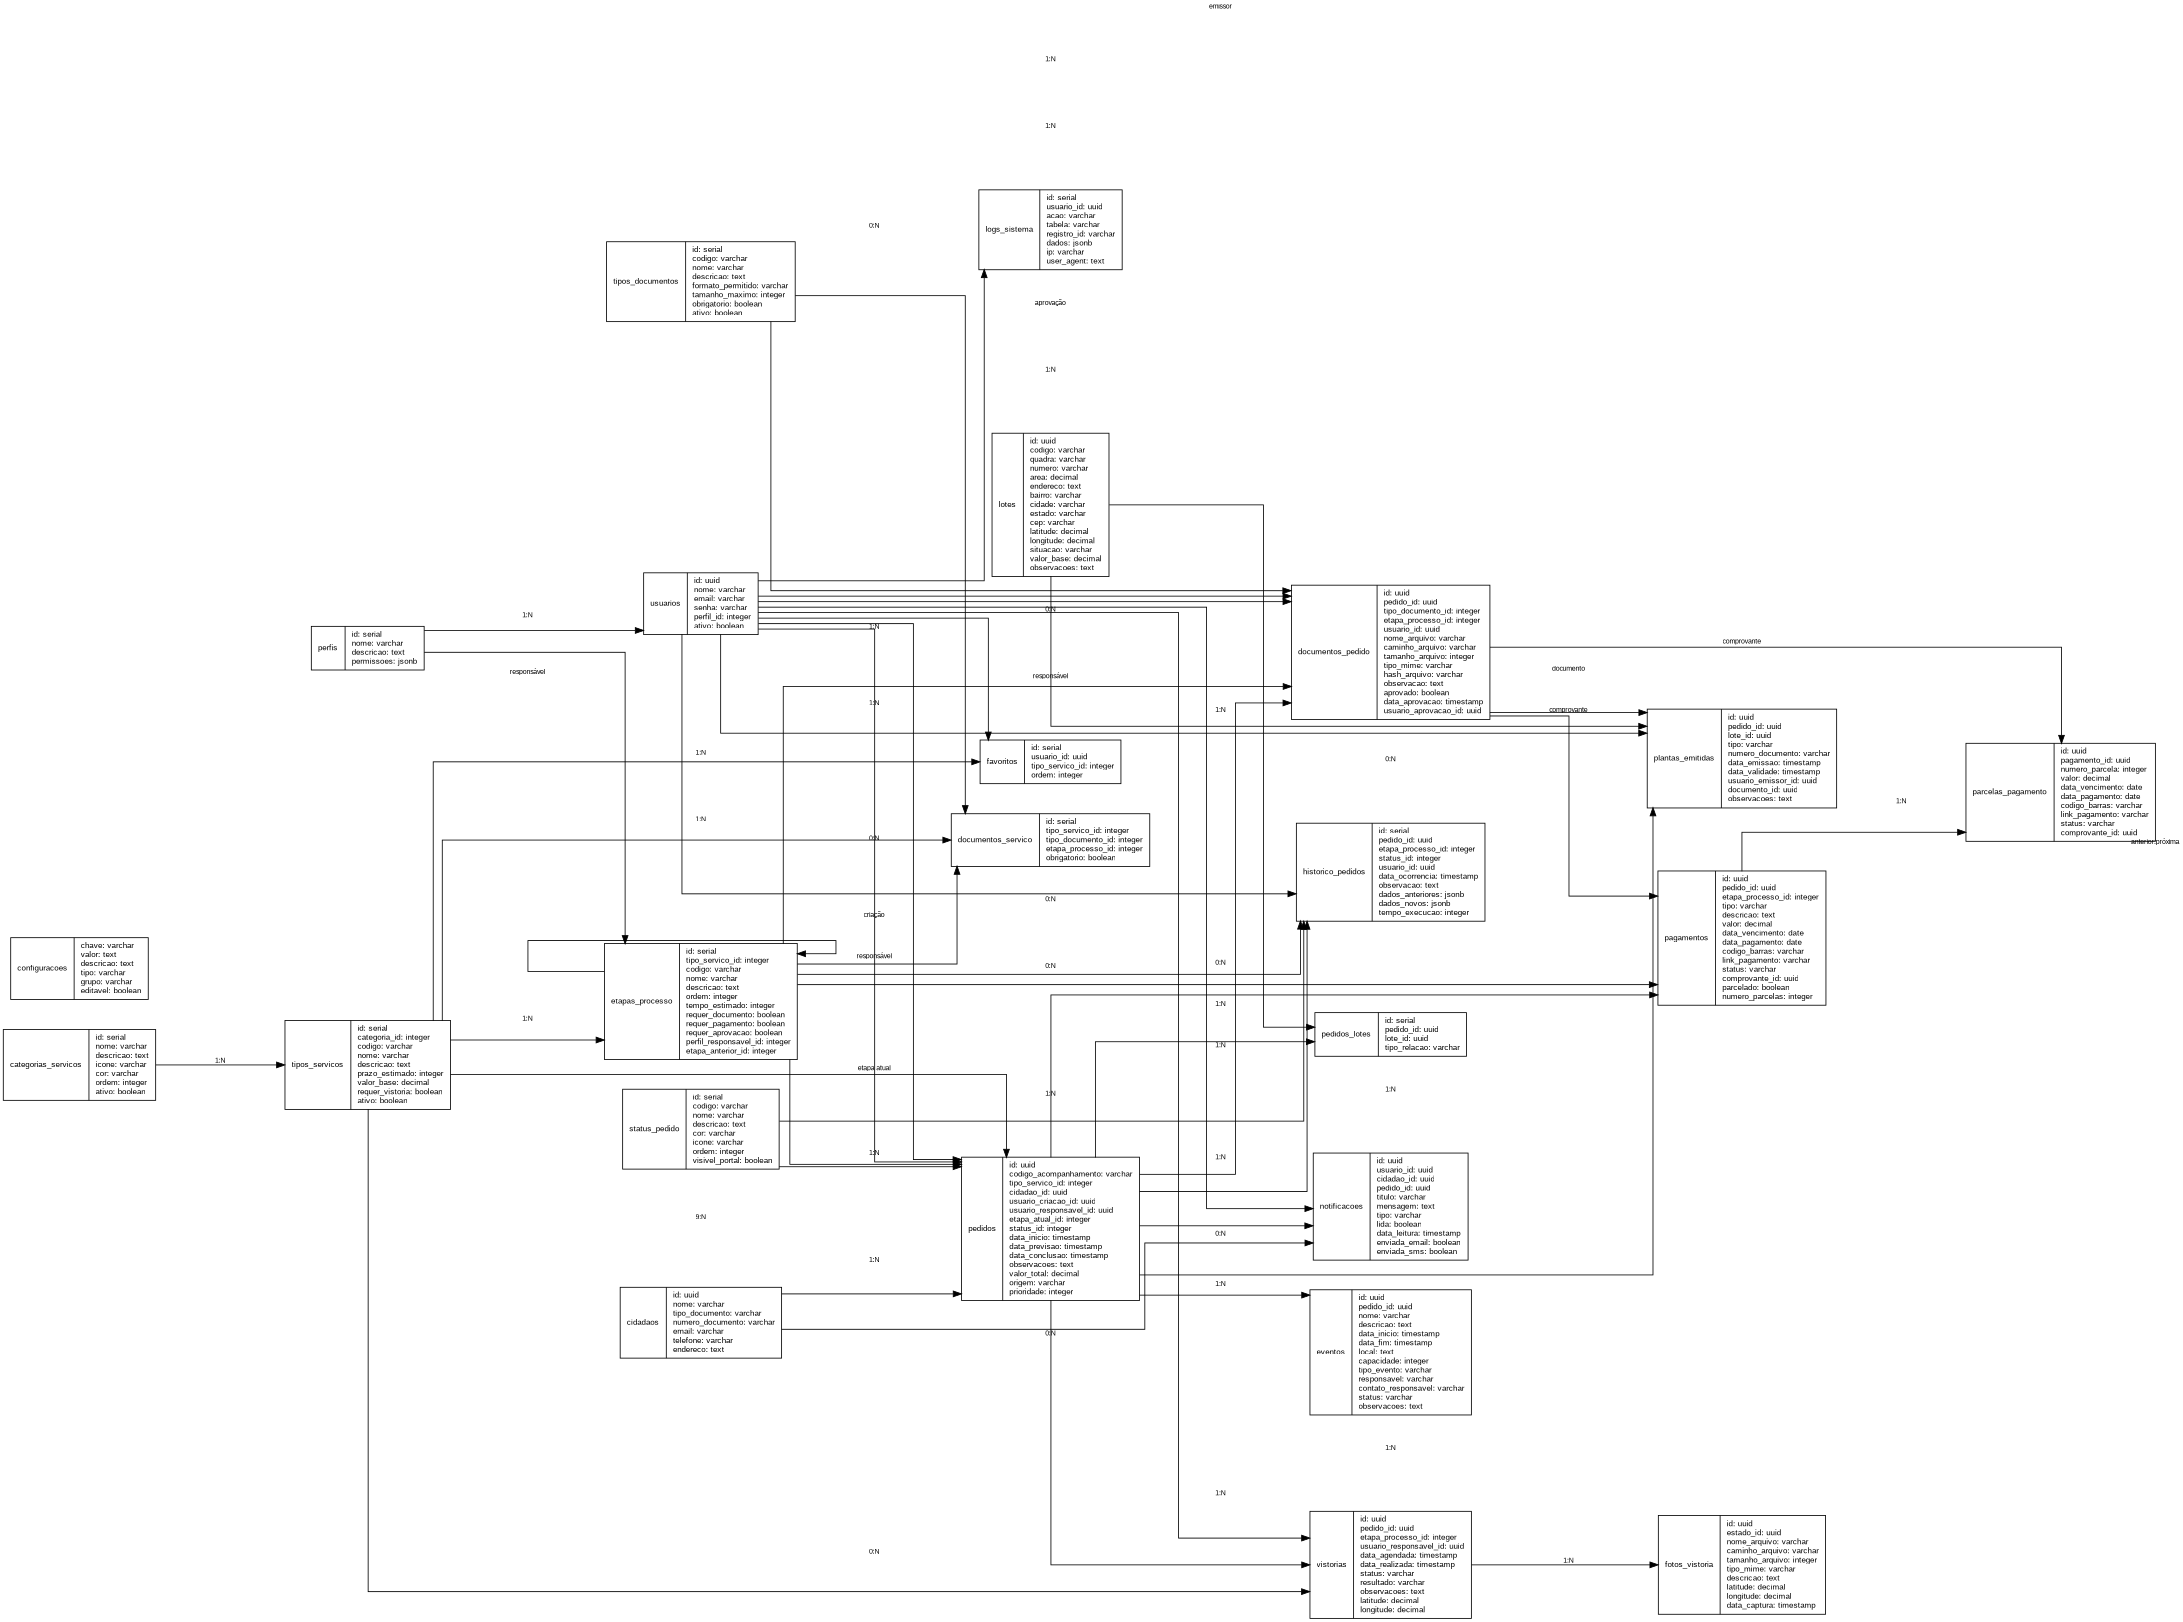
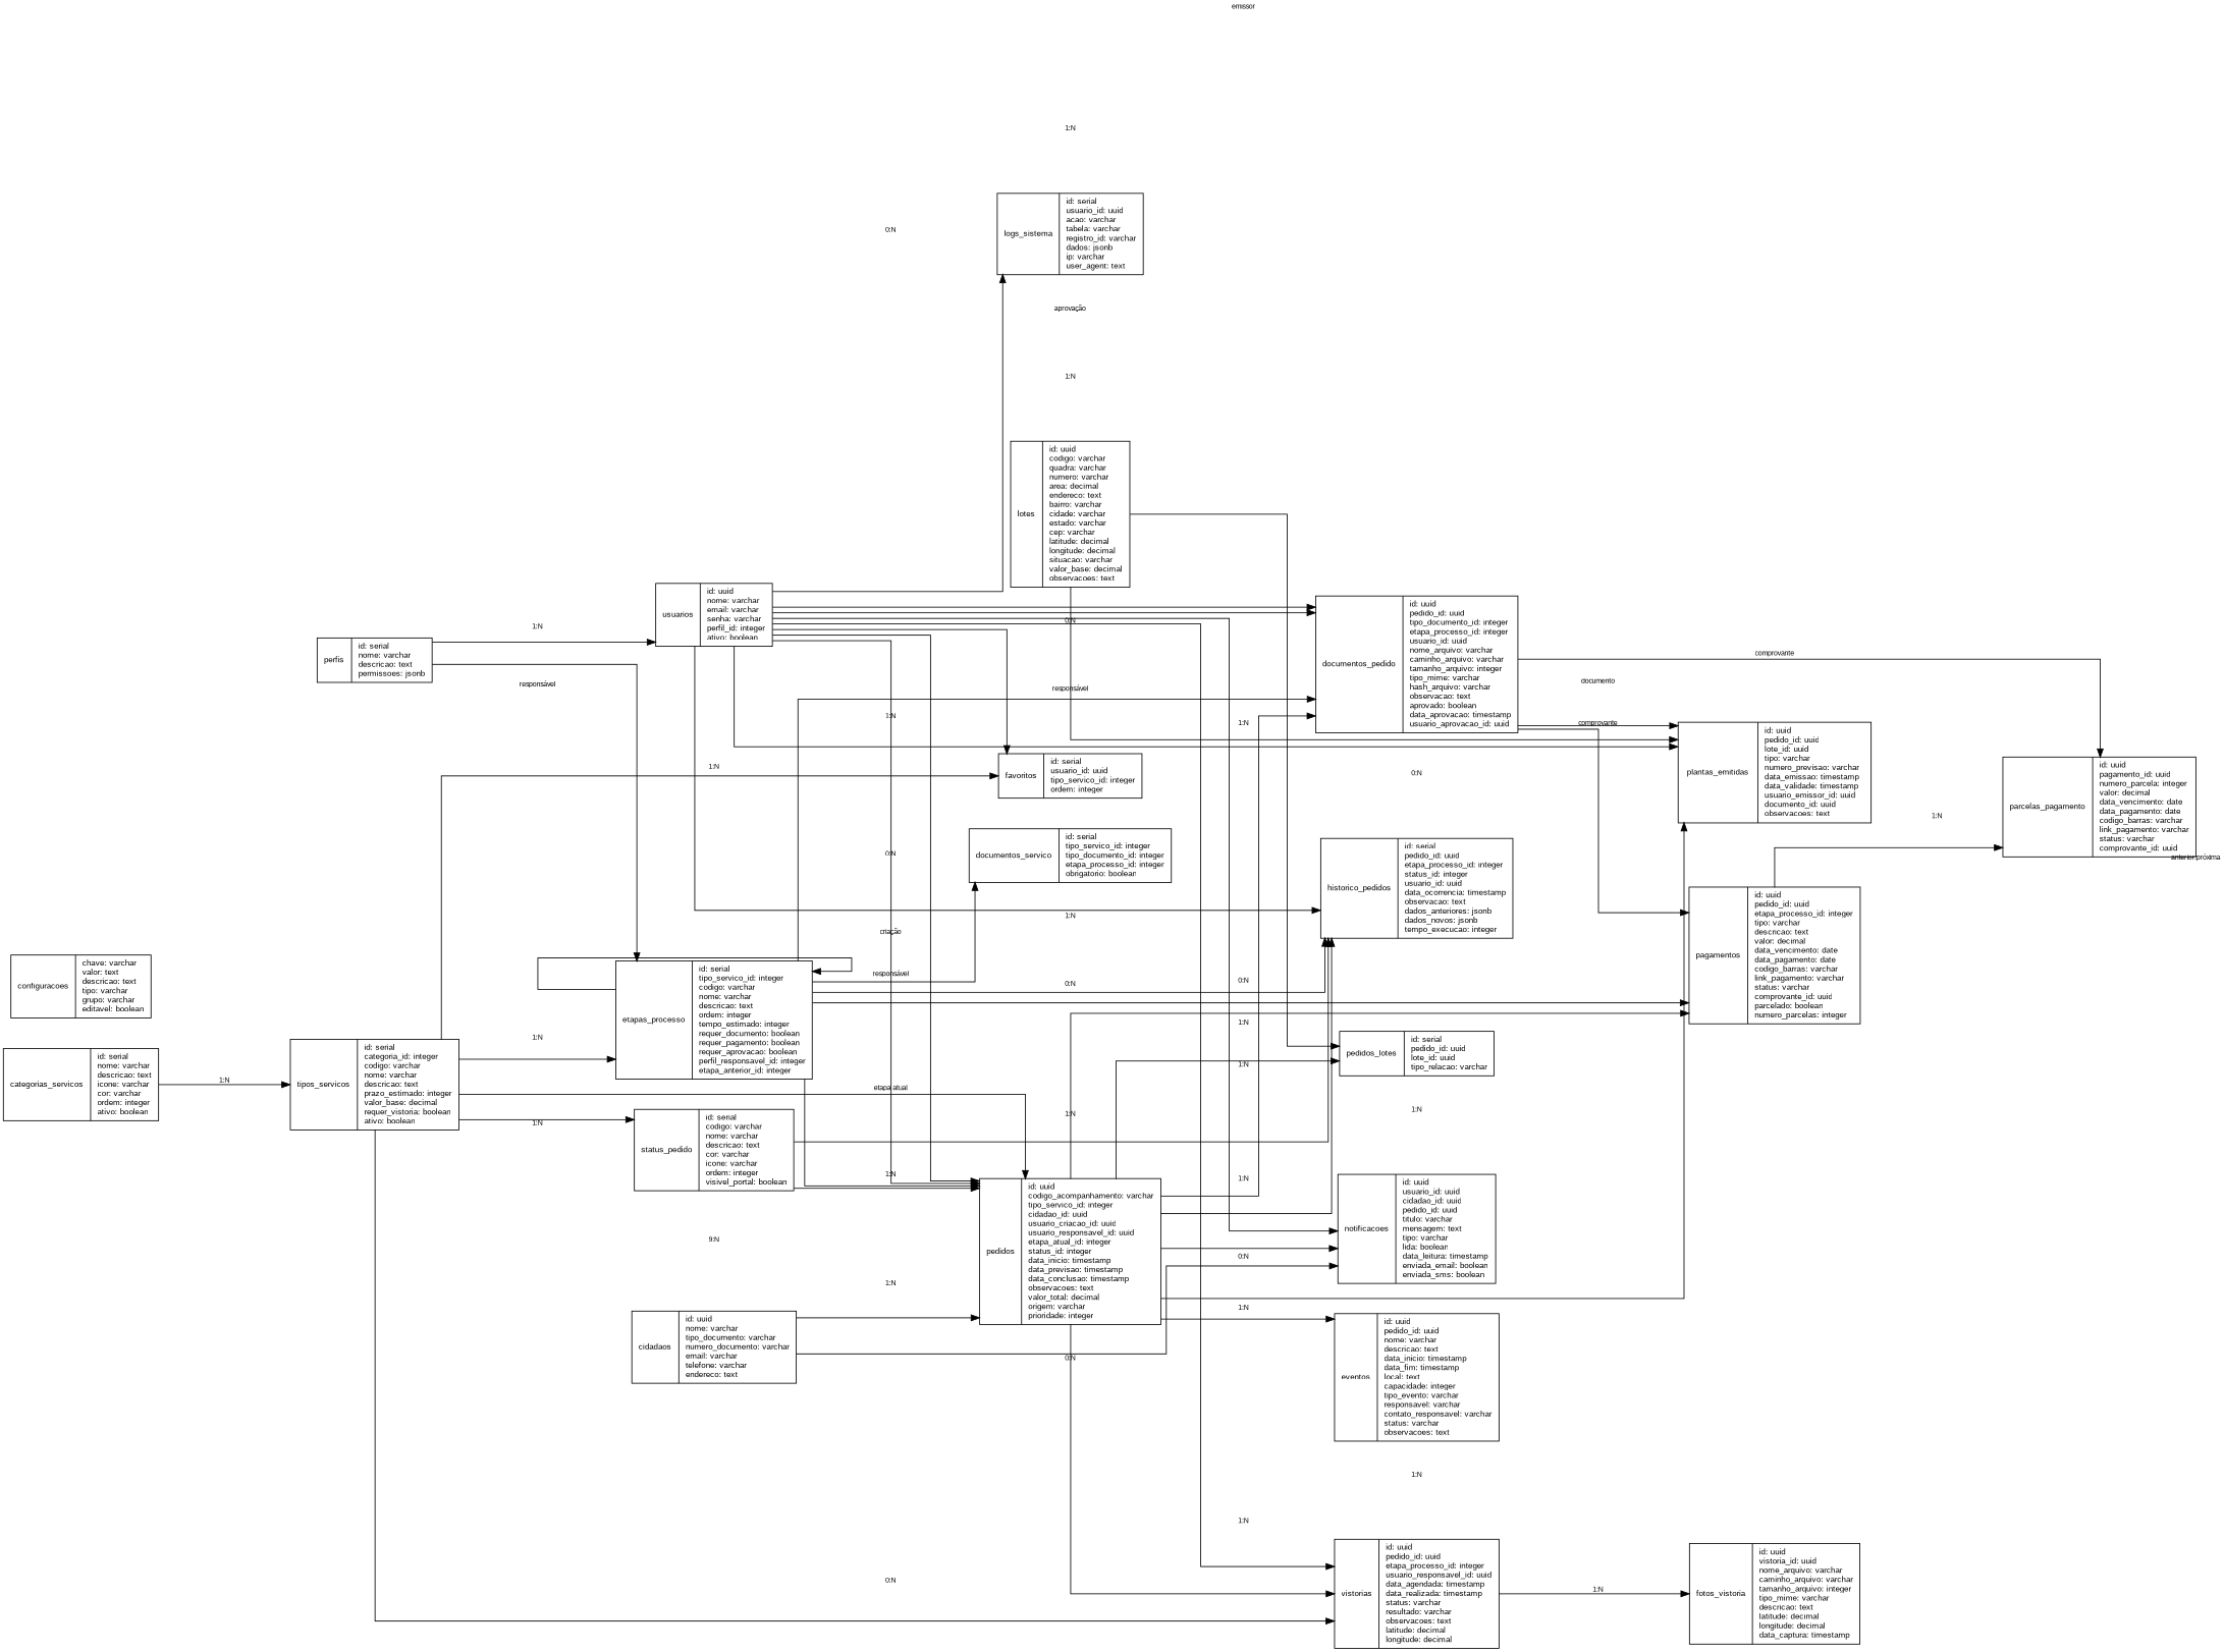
  digraph {
    nodesep=0.5
    rankdir=LR
    ranksep=2
    splines=ortho
    node [fontname=Arial fontsize=10 shape=record]
    edge [fontname=Arial fontsize=8]
    n1 [label="{perfis|id: serial\lnome: varchar\ldescricao: text\lpermissoes: jsonb\l}"]
    n2 [label="{usuarios|id: uuid\lnome: varchar\lemail: varchar\lsenha: varchar\lperfil_id: integer\lativo: boolean\l}"]
    n3 [label="{etapas_processo|id: serial\ltipo_servico_id: integer\lcodigo: varchar\lnome: varchar\ldescricao: text\lordem: integer\ltempo_estimado: integer\lrequer_documento: boolean\lrequer_pagamento: boolean\lrequer_aprovacao: boolean\lperfil_responsavel_id: integer\letapa_anterior_id: integer\l}"]
    n4 [label="{pedidos|id: uuid\lcodigo_acompanhamento: varchar\ltipo_servico_id: integer\lcidadao_id: uuid\lusuario_criacao_id: uuid\lusuario_responsavel_id: uuid\letapa_atual_id: integer\lstatus_id: integer\ldata_inicio: timestamp\ldata_previsao: timestamp\ldata_conclusao: timestamp\lobservacoes: text\lvalor_total: decimal\lorigem: varchar\lprioridade: integer\l}"]
    n5 [label="{historico_pedidos|id: serial\lpedido_id: uuid\letapa_processo_id: integer\lstatus_id: integer\lusuario_id: uuid\ldata_ocorrencia: timestamp\lobservacao: text\ldados_anteriores: jsonb\ldados_novos: jsonb\ltempo_execucao: integer\l}"]
    n6 [label="{documentos_pedido|id: uuid\lpedido_id: uuid\ltipo_documento_id: integer\letapa_processo_id: integer\lusuario_id: uuid\lnome_arquivo: varchar\lcaminho_arquivo: varchar\ltamanho_arquivo: integer\ltipo_mime: varchar\lhash_arquivo: varchar\lobservacao: text\laprovado: boolean\ldata_aprovacao: timestamp\lusuario_aprovacao_id: uuid\l}"]
    n7 [label="{vistorias|id: uuid\lpedido_id: uuid\letapa_processo_id: integer\lusuario_responsavel_id: uuid\ldata_agendada: timestamp\ldata_realizada: timestamp\lstatus: varchar\lresultado: varchar\lobservacoes: text\llatitude: decimal\llongitude: decimal\l}"]
-   n8 [label="{plantas_emitidas|id: uuid\lpedido_id: uuid\llote_id: uuid\ltipo: varchar\lnumero_documento: varchar\ldata_emissao: timestamp\ldata_validade: timestamp\lusuario_emissor_id: uuid\ldocumento_id: uuid\lobservacoes: text\l}"]
+   n8 [label="{plantas_emitidas|id: uuid\lpedido_id: uuid\llote_id: uuid\ltipo: varchar\lnumero_previsao: varchar\ldata_emissao: timestamp\ldata_validade: timestamp\lusuario_emissor_id: uuid\ldocumento_id: uuid\lobservacoes: text\l}"]
    n9 [label="{favoritos|id: serial\lusuario_id: uuid\ltipo_servico_id: integer\lordem: integer\l}"]
    n10 [label="{notificacoes|id: uuid\lusuario_id: uuid\lcidadao_id: uuid\lpedido_id: uuid\ltitulo: varchar\lmensagem: text\ltipo: varchar\llida: boolean\ldata_leitura: timestamp\lenviada_email: boolean\lenviada_sms: boolean\l}"]
    n11 [label="{logs_sistema|id: serial\lusuario_id: uuid\lacao: varchar\ltabela: varchar\lregistro_id: varchar\ldados: jsonb\lip: varchar\luser_agent: text\l}"]
    n12 [label="{documentos_servico|id: serial\ltipo_servico_id: integer\ltipo_documento_id: integer\letapa_processo_id: integer\lobrigatorio: boolean\l}"]
    n13 [label="{pagamentos|id: uuid\lpedido_id: uuid\letapa_processo_id: integer\ltipo: varchar\ldescricao: text\lvalor: decimal\ldata_vencimento: date\ldata_pagamento: date\lcodigo_barras: varchar\llink_pagamento: varchar\lstatus: varchar\lcomprovante_id: uuid\lparcelado: boolean\lnumero_parcelas: integer\l}"]
    n14 [label="{pedidos_lotes|id: serial\lpedido_id: uuid\llote_id: uuid\ltipo_relacao: varchar\l}"]
    n15 [label="{eventos|id: uuid\lpedido_id: uuid\lnome: varchar\ldescricao: text\ldata_inicio: timestamp\ldata_fim: timestamp\llocal: text\lcapacidade: integer\ltipo_evento: varchar\lresponsavel: varchar\lcontato_responsavel: varchar\lstatus: varchar\lobservacoes: text\l}"]
    n16 [label="{parcelas_pagamento|id: uuid\lpagamento_id: uuid\lnumero_parcela: integer\lvalor: decimal\ldata_vencimento: date\ldata_pagamento: date\lcodigo_barras: varchar\llink_pagamento: varchar\lstatus: varchar\lcomprovante_id: uuid\l}"]
-   n17 [label="{fotos_vistoria|id: uuid\lestado_id: uuid\lnome_arquivo: varchar\lcaminho_arquivo: varchar\ltamanho_arquivo: integer\ltipo_mime: varchar\ldescricao: text\llatitude: decimal\llongitude: decimal\ldata_captura: timestamp\l}"]
+   n17 [label="{fotos_vistoria|id: uuid\lvistoria_id: uuid\lnome_arquivo: varchar\lcaminho_arquivo: varchar\ltamanho_arquivo: integer\ltipo_mime: varchar\ldescricao: text\llatitude: decimal\llongitude: decimal\ldata_captura: timestamp\l}"]
    n18 [label="{cidadaos|id: uuid\lnome: varchar\ltipo_documento: varchar\lnumero_documento: varchar\lemail: varchar\ltelefone: varchar\lendereco: text\l}"]
    n19 [label="{categorias_servicos|id: serial\lnome: varchar\ldescricao: text\licone: varchar\lcor: varchar\lordem: integer\lativo: boolean\l}"]
    n20 [label="{tipos_servicos|id: serial\lcategoria_id: integer\lcodigo: varchar\lnome: varchar\ldescricao: text\lprazo_estimado: integer\lvalor_base: decimal\lrequer_vistoria: boolean\lativo: boolean\l}"]
-   n21 [label="{tipos_documentos|id: serial\lcodigo: varchar\lnome: varchar\ldescricao: text\lformato_permitido: varchar\ltamanho_maximo: integer\lobrigatorio: boolean\lativo: boolean\l}"]
    n22 [label="{status_pedido|id: serial\lcodigo: varchar\lnome: varchar\ldescricao: text\lcor: varchar\licone: varchar\lordem: integer\lvisivel_portal: boolean\l}"]
    n23 [label="{lotes|id: uuid\lcodigo: varchar\lquadra: varchar\lnumero: varchar\larea: decimal\lendereco: text\lbairro: varchar\lcidade: varchar\lestado: varchar\lcep: varchar\llatitude: decimal\llongitude: decimal\lsituacao: varchar\lvalor_base: decimal\lobservacoes: text\l}"]
    n24 [label="{configuracoes|chave: varchar\lvalor: text\ldescricao: text\ltipo: varchar\lgrupo: varchar\leditavel: boolean\l}"]
    n1 -> n2 [label="1:N"]
    n1 -> n3 [label="responsável"]
    n2 -> n4 [label="criação"]
    n2 -> n4 [label="responsável"]
    n2 -> n5 [label="1:N"]
    n2 -> n6 [label="1:N"]
    n2 -> n6 [label="aprovação"]
    n2 -> n7 [label="responsável"]
    n2 -> n8 [label=emissor]
    n2 -> n9 [label="1:N"]
    n2 -> n10 [label="0:N"]
    n2 -> n11 [label="0:N"]
    n3 -> n3 [label="anterior:próxima"]
    n3 -> n4 [label="etapa atual"]
    n3 -> n5 [label="0:N"]
-   n3 -> n6 [label="0:N"]
+   n3 -> n6 [label="1:N"]
    n3 -> n12 [label="0:N"]
    n3 -> n13 [label="0:N"]
    n4 -> n5 [label="1:N"]
    n4 -> n6 [label="1:N"]
    n4 -> n7 [label="1:N"]
    n4 -> n8 [label="1:N"]
    n4 -> n10 [label="0:N"]
    n4 -> n13 [label="1:N"]
    n4 -> n14 [label="1:N"]
    n4 -> n15 [label="1:N"]
    n6 -> n8 [label=documento]
    n6 -> n13 [label=comprovante]
    n6 -> n16 [label=comprovante]
    n7 -> n17 [label="1:N"]
    n13 -> n16 [label="1:N"]
    n18 -> n4 [label="1:N"]
    n18 -> n10 [label="0:N"]
    n19 -> n20 [label="1:N"]
    n20 -> n3 [label="1:N"]
    n20 -> n4 [label="9:N"]
    n20 -> n7 [label="0:N"]
    n20 -> n9 [label="1:N"]
-   n20 -> n12 [label="1:N"]
-   n21 -> n6 [label="1:N"]
-   n21 -> n12 [label="1:N"]
+   n20 -> n22 [label="1:N"]
    n22 -> n4 [label="1:N"]
    n22 -> n5 [label="1:N"]
    n23 -> n8 [label="0:N"]
    n23 -> n14 [label="1:N"]
  }
